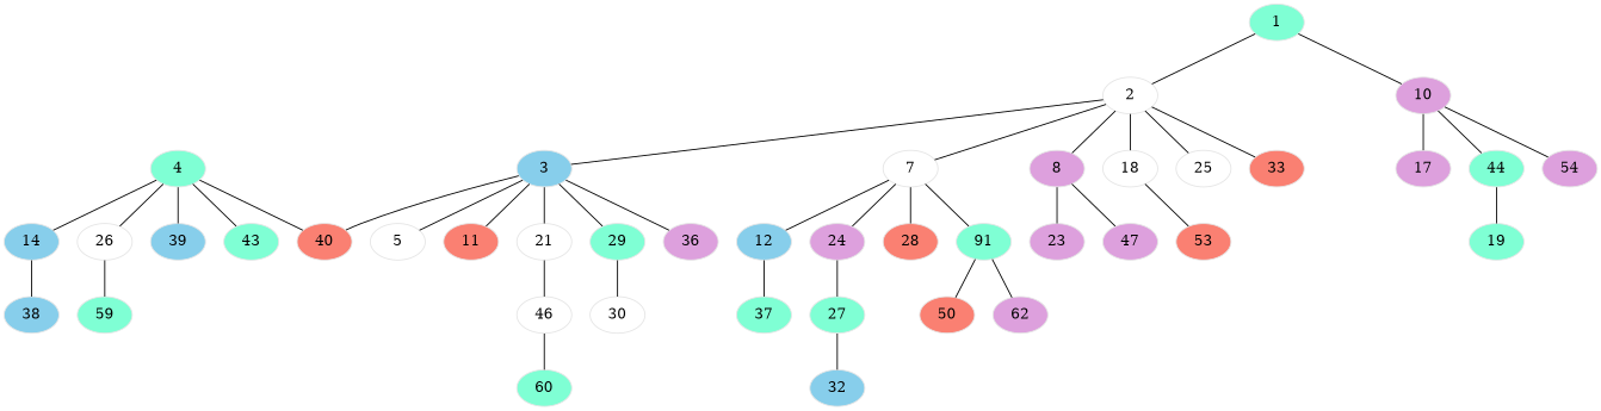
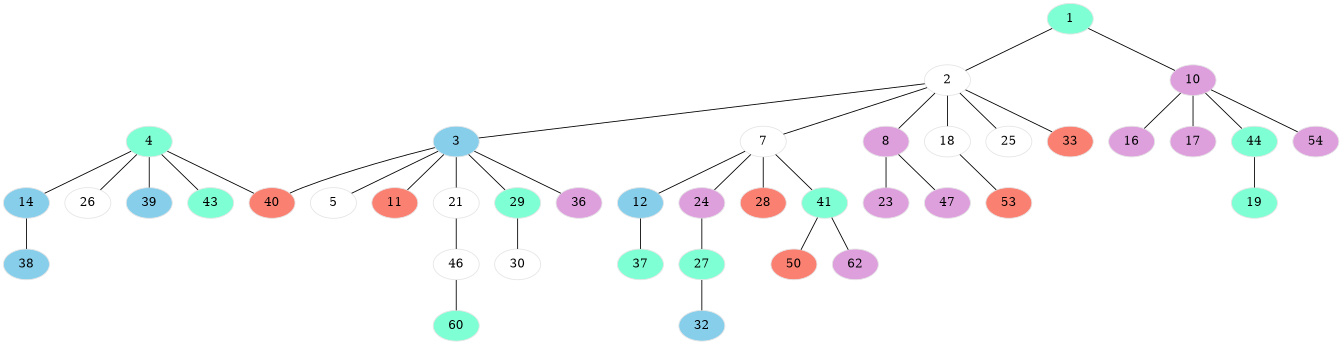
  graph {
    node [color=gray90 fillcolor=aquamarine style=filled]
    2 [fillcolor=white super="+6"]
    3 [fillcolor=skyblue super="+9"]
    7 [fillcolor=white super="+58"]
    8 [fillcolor=plum]
    18 [fillcolor=white]
    25 [fillcolor=white]
    33 [fillcolor=salmon super="+35"]
    1
    10 [fillcolor=plum super="+13"]
+   16 [fillcolor=plum super="+42"]
    17 [fillcolor=plum]
    44 [super="+49"]
    54 [fillcolor=plum super="+57"]
    5 [fillcolor=white super="+15"]
    11 [fillcolor=salmon]
    21 [fillcolor=white super="+51"]
    29
    36 [fillcolor=plum]
    40 [fillcolor=salmon]
    12 [fillcolor=skyblue super="+34"]
    24 [fillcolor=plum]
    28 [fillcolor=salmon]
-   41 [super="+45" label=91]
+   41 [super="+45"]
    23 [fillcolor=plum super="+61"]
    47 [fillcolor=plum super="+56"]
    53 [fillcolor=salmon super="+55"]
    4 [super="+31"]
    14 [fillcolor=skyblue super="+22"]
    26 [fillcolor=white]
    39 [fillcolor=skyblue]
    43
    46 [fillcolor=white super="+48"]
    30 [fillcolor=white]
    38 [fillcolor=skyblue]
-   59
    37
    27
    50 [fillcolor=salmon]
    n39 [fillcolor=plum label=62]
    19 [super="+20"]
    60
    32 [fillcolor=skyblue]
    2 -- 3
    2 -- 7
    2 -- 8
    2 -- 18
    2 -- 25
    2 -- 33
    3 -- 5
    3 -- 11
    3 -- 21
    3 -- 29
    3 -- 36
    3 -- 40
    7 -- 12
    7 -- 24
    7 -- 28
    7 -- 41
    8 -- 23
    8 -- 47
    18 -- 53
    1 -- 2
    1 -- 10
+   10 -- 16
    10 -- 17
    10 -- 44
    10 -- 54
    44 -- 19
    21 -- 46
    29 -- 30
    12 -- 37
    24 -- 27
    41 -- 50
    41 -- n39
    4 -- 40
    4 -- 14
    4 -- 26
    4 -- 39
    4 -- 43
    14 -- 38
-   26 -- 59
    46 -- 60
    27 -- 32
  }
